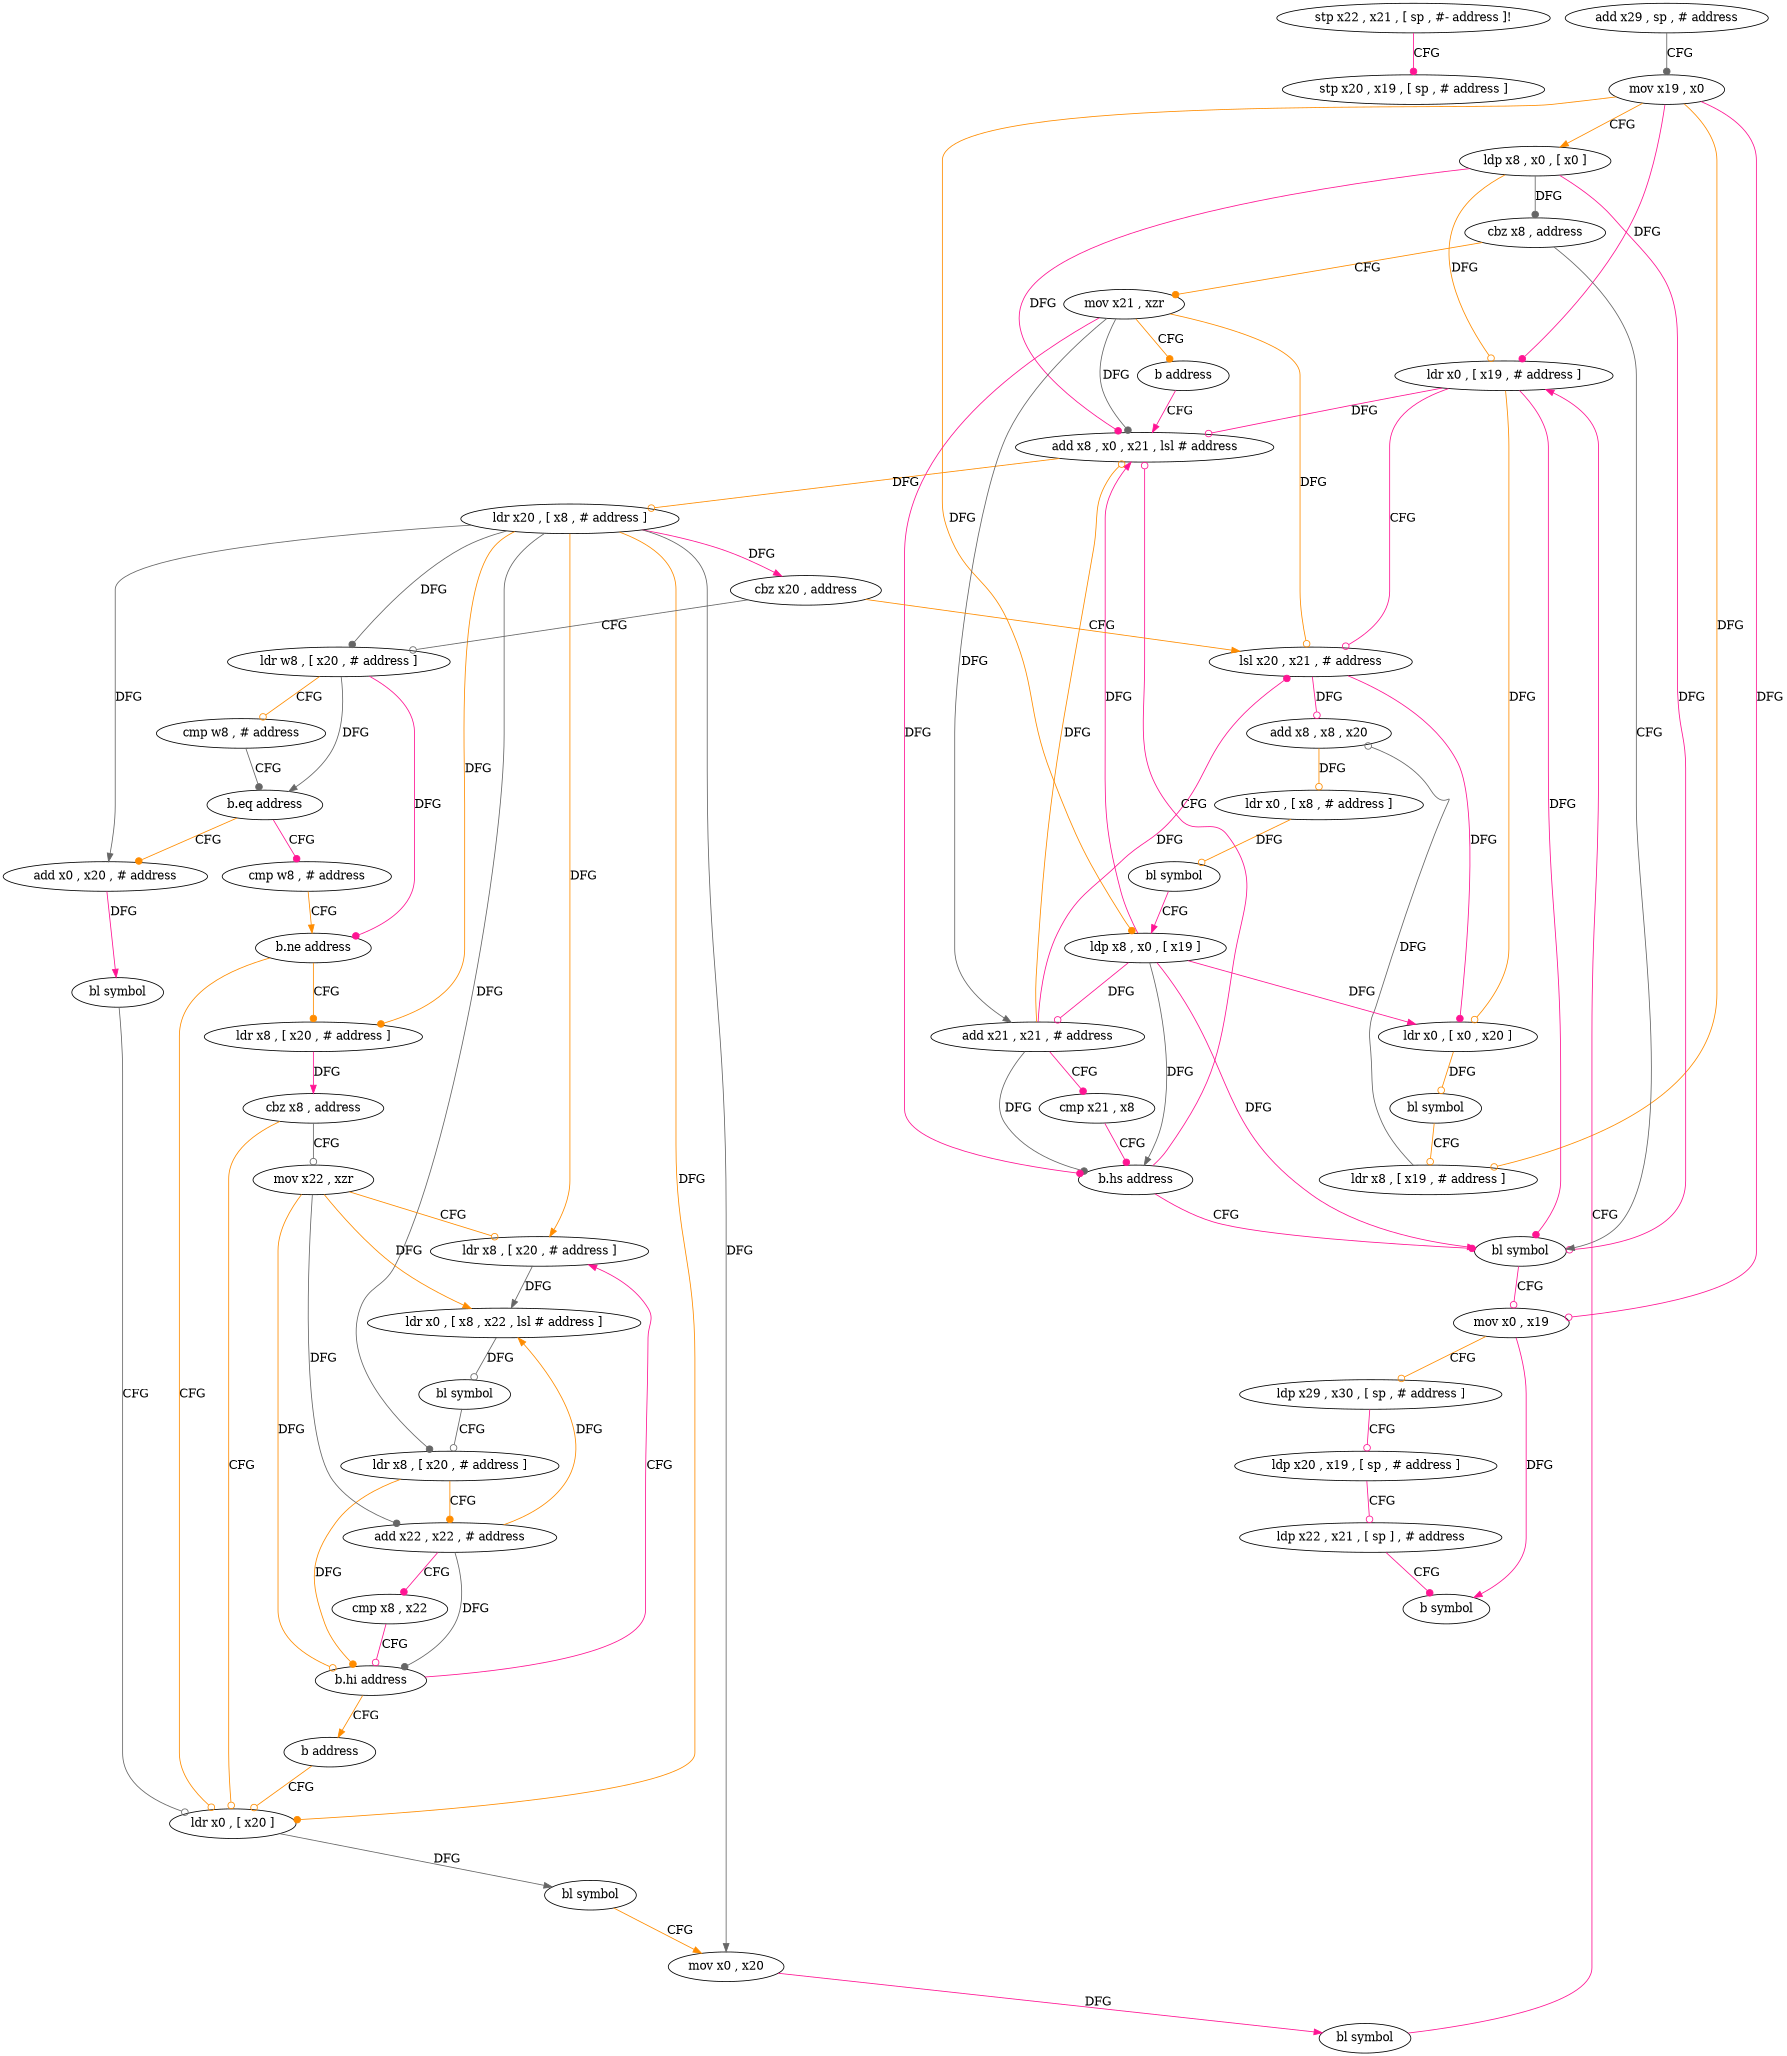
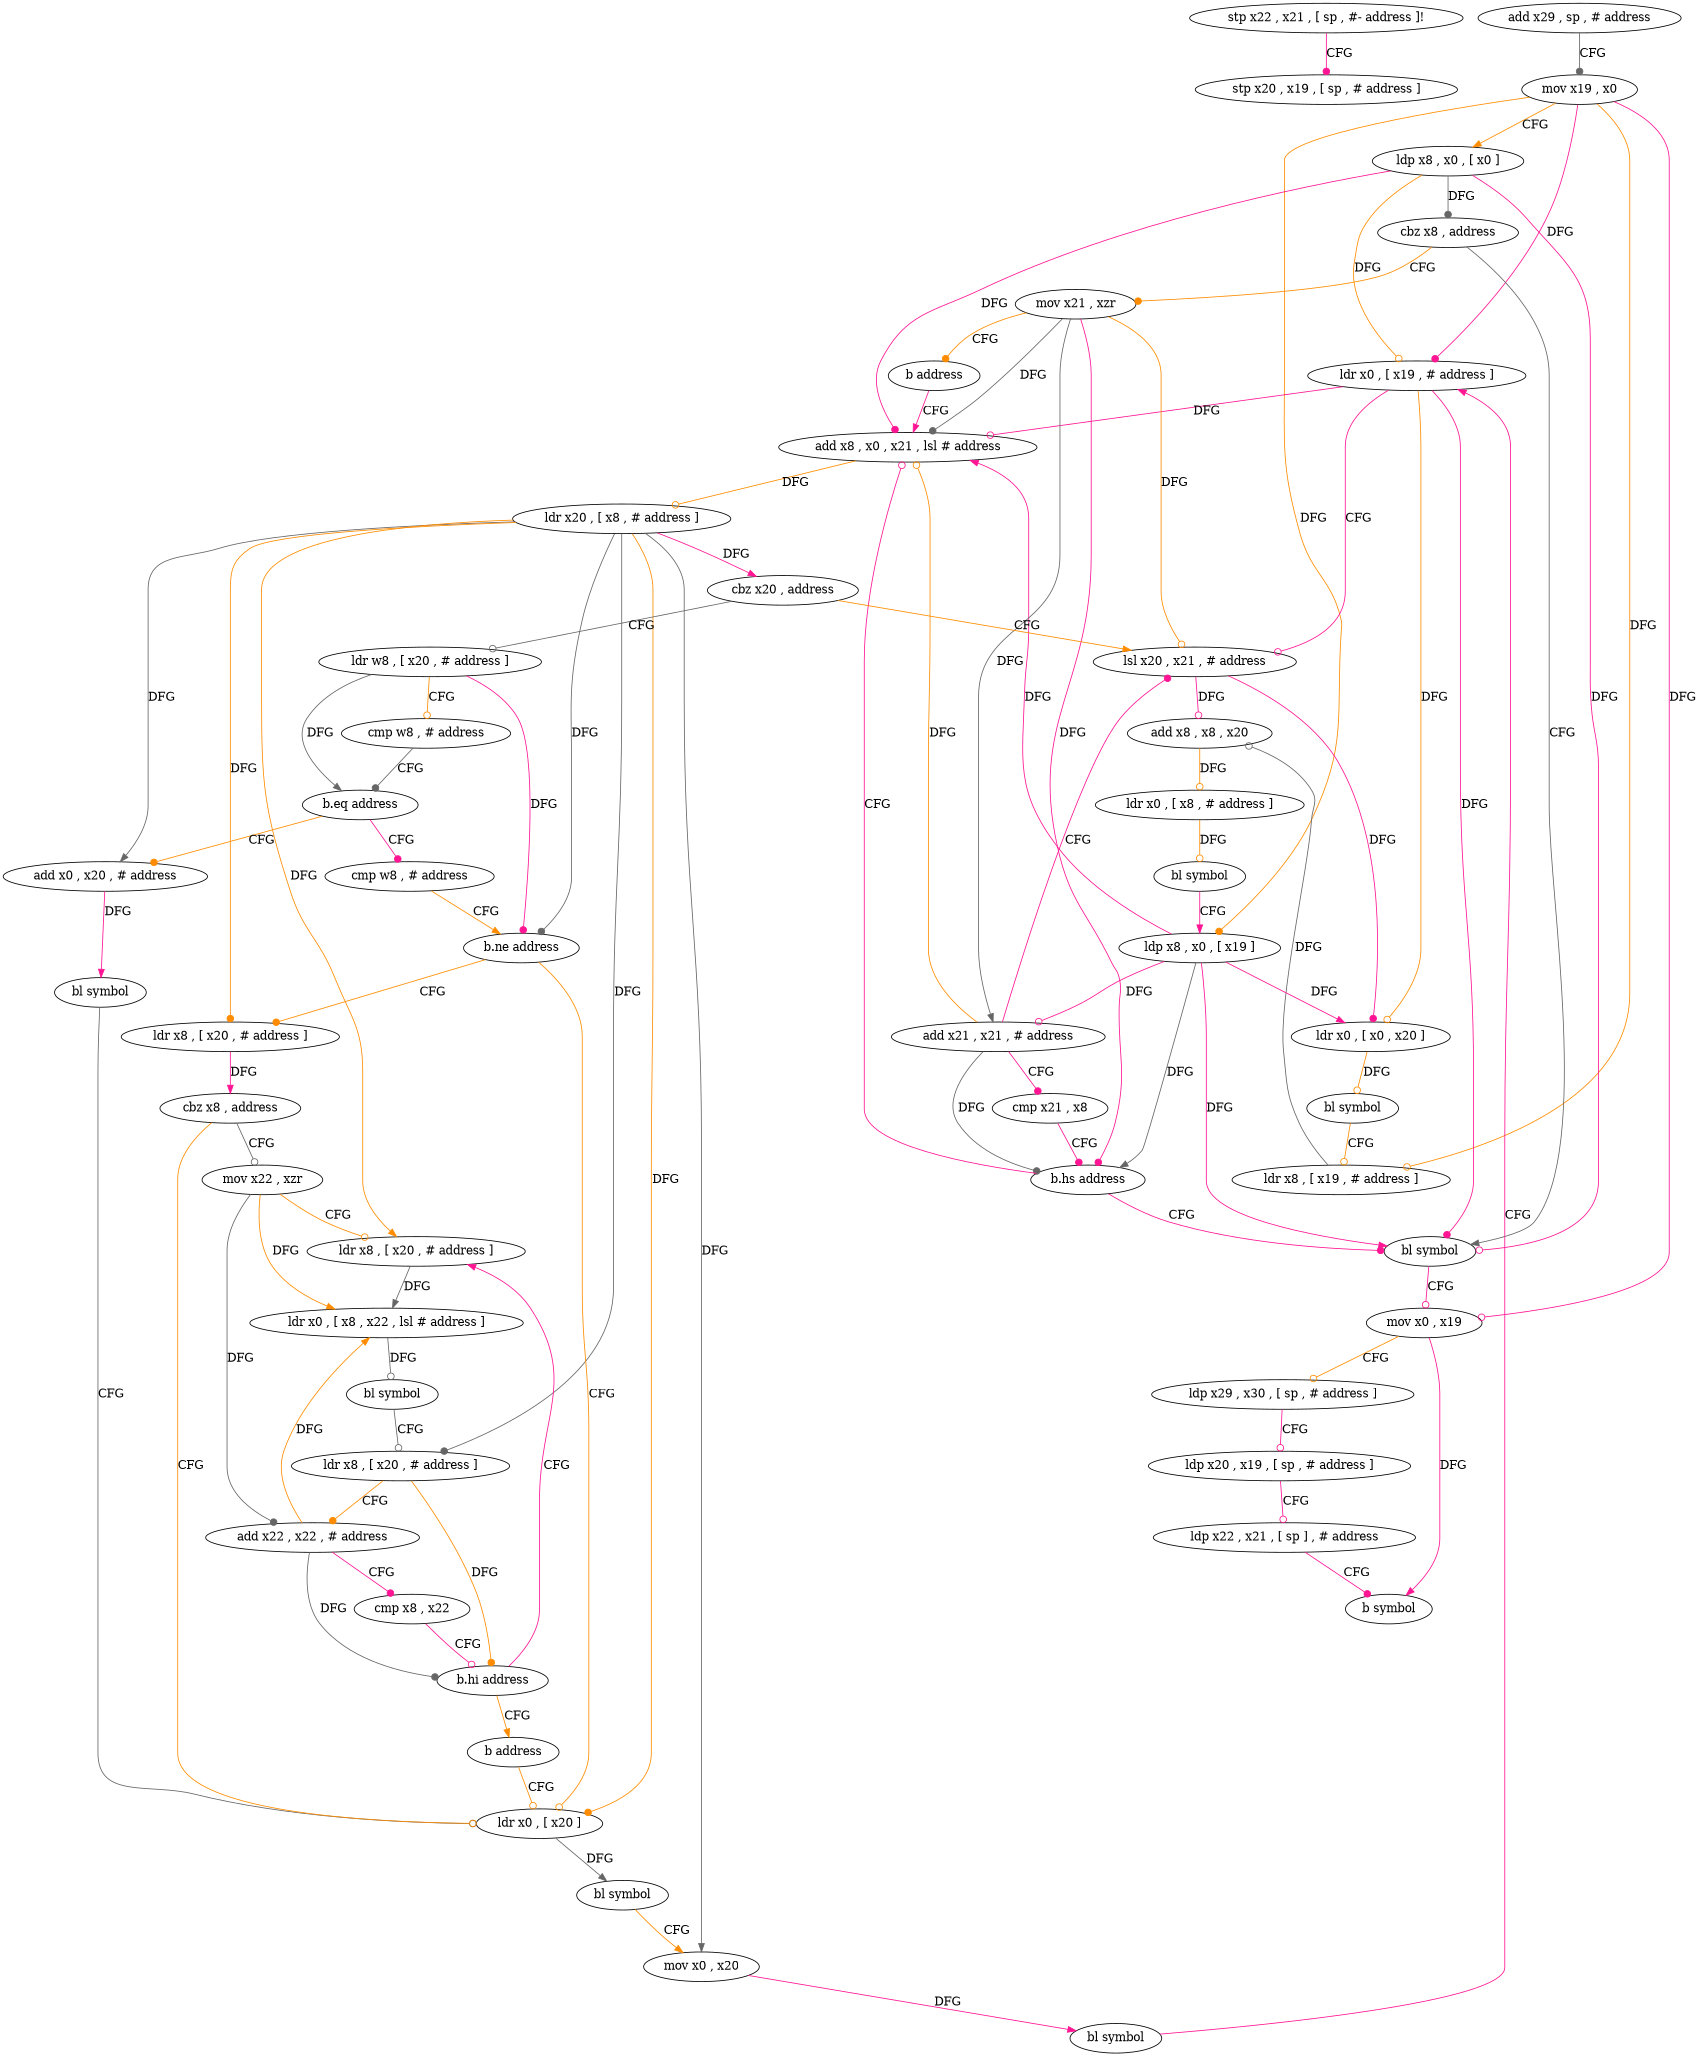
  digraph {
    edge [arrowhead=odot color=deeppink]
    n1 [label="stp x22 , x21 , [ sp , #- address ]!"]
    n2 [label="stp x20 , x19 , [ sp , # address ]"]
    n3 [label="add x29 , sp , # address"]
    n4 [label="mov x19 , x0"]
    n5 [label="ldp x8 , x0 , [ x0 ]"]
    n6 [label="mov x0 , x19"]
    n7 [label="ldr x8 , [ x19 , # address ]"]
    n8 [label="ldp x8 , x0 , [ x19 ]"]
    n9 [label="ldr x0 , [ x19 , # address ]"]
    n10 [label="cbz x8 , address"]
    n11 [label="bl symbol"]
    n12 [label="add x8 , x0 , x21 , lsl # address"]
    n13 [label="ldp x29 , x30 , [ sp , # address ]"]
    n14 [label="b symbol"]
    n15 [label="add x8 , x8 , x20"]
    n16 [label="ldr x0 , [ x0 , x20 ]"]
    n17 [label="add x21 , x21 , # address"]
    n18 [label="b.hs address"]
    n19 [label="lsl x20 , x21 , # address"]
    n20 [label="mov x21 , xzr"]
    n21 [label="ldr x20 , [ x8 , # address ]"]
    n22 [label="bl symbol"]
    n23 [label="b address"]
    n24 [label="cmp x21 , x8"]
    n25 [label="ldp x20 , x19 , [ sp , # address ]"]
    n26 [label="ldp x22 , x21 , [ sp ] , # address"]
    n27 [label="cbz x20 , address"]
    n28 [label="ldr w8 , [ x20 , # address ]"]
    n29 [label="add x0 , x20 , # address"]
    n30 [label="ldr x0 , [ x20 ]"]
    n31 [label="ldr x8 , [ x20 , # address ]"]
    n32 [label="mov x0 , x20"]
    n33 [label="ldr x8 , [ x20 , # address ]"]
    n34 [label="ldr x8 , [ x20 , # address ]"]
    n35 [label="cmp w8 , # address"]
    n36 [label="b.eq address"]
    n37 [label="b.ne address"]
    n38 [label="bl symbol"]
    n39 [label="bl symbol"]
    n40 [label="cbz x8 , address"]
    n41 [label="bl symbol"]
    n42 [label="ldr x0 , [ x8 , x22 , lsl # address ]"]
    n43 [label="add x22 , x22 , # address"]
    n44 [label="b.hi address"]
    n45 [label="ldr x0 , [ x8 , # address ]"]
    n46 [label="cmp w8 , # address"]
    n47 [label="bl symbol"]
    n48 [label="mov x22 , xzr"]
    n49 [label="bl symbol"]
    n50 [label="cmp x8 , x22"]
    n51 [label="b address"]
    n1 -> n2 [arrowhead=dot label=CFG]
    n3 -> n4 [arrowhead=dot color=gray40 label=CFG]
    n4 -> n5 [arrowhead=normal color=darkorange label=CFG]
    n4 -> n6 [label=DFG]
    n4 -> n7 [color=darkorange label=DFG]
    n4 -> n8 [arrowhead=dot color=darkorange label=DFG]
    n4 -> n9 [arrowhead=dot label=DFG]
    n5 -> n9 [color=darkorange label=DFG]
    n5 -> n10 [arrowhead=dot color=gray40 label=DFG]
    n5 -> n11 [label=DFG]
    n5 -> n12 [arrowhead=dot label=DFG]
    n6 -> n13 [color=darkorange label=CFG]
    n6 -> n14 [arrowhead=normal label=DFG]
    n7 -> n15 [color=gray40 label=DFG]
    n8 -> n11 [arrowhead=normal label=DFG]
    n8 -> n12 [arrowhead=normal label=DFG]
    n8 -> n16 [arrowhead=normal label=DFG]
    n8 -> n17 [label=DFG]
    n8 -> n18 [arrowhead=normal color=gray40 label=DFG]
    n9 -> n11 [arrowhead=dot label=DFG]
    n9 -> n12 [label=DFG]
    n9 -> n16 [color=darkorange label=DFG]
    n9 -> n19 [label=CFG]
    n10 -> n11 [arrowhead=normal color=gray40 label=CFG]
    n10 -> n20 [arrowhead=dot color=darkorange label=CFG]
    n11 -> n6 [label=CFG]
    n12 -> n21 [color=darkorange label=DFG]
    n13 -> n25 [label=CFG]
    n15 -> n45 [color=darkorange label=DFG]
    n16 -> n22 [color=darkorange label=DFG]
    n17 -> n12 [color=darkorange label=DFG]
    n17 -> n18 [arrowhead=dot color=gray40 label=DFG]
-   n17 -> n19 [arrowhead=dot label=DFG]
+   n17 -> n19 [arrowhead=dot label=CFG]
    n17 -> n24 [arrowhead=dot label=CFG]
    n18 -> n11 [arrowhead=dot label=CFG]
    n18 -> n12 [label=CFG]
    n19 -> n15 [label=DFG]
    n19 -> n16 [arrowhead=dot label=DFG]
    n20 -> n12 [arrowhead=dot color=gray40 label=DFG]
    n20 -> n17 [arrowhead=normal color=gray40 label=DFG]
    n20 -> n18 [arrowhead=dot label=DFG]
    n20 -> n19 [color=darkorange label=DFG]
    n20 -> n23 [arrowhead=dot color=darkorange label=CFG]
    n21 -> n27 [arrowhead=normal label=DFG]
-   n21 -> n28 [arrowhead=dot color=gray40 label=DFG]
+   n21 -> n37 [arrowhead=dot color=gray40 label=DFG]
    n21 -> n29 [arrowhead=normal color=gray40 label=DFG]
    n21 -> n30 [arrowhead=dot color=darkorange label=DFG]
    n21 -> n31 [arrowhead=dot color=darkorange label=DFG]
    n21 -> n32 [arrowhead=normal color=gray40 label=DFG]
    n21 -> n33 [arrowhead=normal color=darkorange label=DFG]
    n21 -> n34 [arrowhead=dot color=gray40 label=DFG]
    n22 -> n7 [color=darkorange label=CFG]
    n23 -> n12 [arrowhead=normal label=CFG]
    n24 -> n18 [arrowhead=dot label=CFG]
    n25 -> n26 [label=CFG]
    n26 -> n14 [arrowhead=dot label=CFG]
    n27 -> n19 [arrowhead=normal color=darkorange label=CFG]
    n27 -> n28 [color=gray40 label=CFG]
    n28 -> n35 [color=darkorange label=CFG]
    n28 -> n36 [arrowhead=normal color=gray40 label=DFG]
    n28 -> n37 [arrowhead=dot label=DFG]
    n29 -> n38 [arrowhead=normal label=DFG]
    n30 -> n39 [arrowhead=normal color=gray40 label=DFG]
    n31 -> n40 [arrowhead=normal label=DFG]
    n32 -> n41 [arrowhead=normal label=DFG]
    n33 -> n42 [arrowhead=normal color=gray40 label=DFG]
    n34 -> n43 [arrowhead=dot color=darkorange label=CFG]
    n34 -> n44 [arrowhead=dot color=darkorange label=DFG]
    n35 -> n36 [arrowhead=dot color=gray40 label=CFG]
    n36 -> n29 [arrowhead=dot color=darkorange label=CFG]
    n36 -> n46 [arrowhead=dot label=CFG]
    n37 -> n30 [color=darkorange label=CFG]
    n37 -> n31 [arrowhead=dot color=darkorange label=CFG]
    n38 -> n30 [color=gray40 label=CFG]
    n39 -> n32 [arrowhead=normal color=darkorange label=CFG]
    n40 -> n30 [color=darkorange label=CFG]
    n40 -> n48 [color=gray40 label=CFG]
    n41 -> n9 [arrowhead=normal label=CFG]
    n42 -> n49 [color=gray40 label=DFG]
    n43 -> n42 [arrowhead=normal color=darkorange label=DFG]
    n43 -> n44 [arrowhead=dot color=gray40 label=DFG]
    n43 -> n50 [arrowhead=dot label=CFG]
    n44 -> n33 [arrowhead=normal label=CFG]
    n44 -> n51 [arrowhead=normal color=darkorange label=CFG]
    n45 -> n47 [color=darkorange label=DFG]
    n46 -> n37 [arrowhead=normal color=darkorange label=CFG]
    n47 -> n8 [arrowhead=normal label=CFG]
    n48 -> n33 [color=darkorange label=CFG]
    n48 -> n42 [arrowhead=normal color=darkorange label=DFG]
    n48 -> n43 [arrowhead=dot color=gray40 label=DFG]
-   n48 -> n44 [color=darkorange label=DFG]
    n49 -> n34 [color=gray40 label=CFG]
    n50 -> n44 [label=CFG]
    n51 -> n30 [color=darkorange label=CFG]
  }
